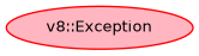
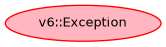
  digraph {
    rankdir=LR
-   n1 [color=red fillcolor=lightpink fontname=Helvetica fontsize=10 height=0.2 label="v8::Exception" shape=ellipse style=filled width=0.4]
+   n1 [color=red fillcolor=lightpink fontname=Helvetica fontsize=10 height=0.2 label="v6::Exception" shape=ellipse style=filled width=0.4]
  }
